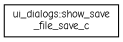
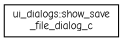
  digraph {
    rankdir=LR
    fontname="Comic Neue"
-   n1 [color=black fillcolor=white fontname="Comic Neue" fontsize=10 height=0.2 label="ui_dialogs::show_save\l_file_save_c" shape=record style=filled width=0.4]
+   n1 [color=black fillcolor=white fontname="Comic Neue" fontsize=10 height=0.2 label="ui_dialogs::show_save\l_file_dialog_c" shape=record style=filled width=0.4]
  }
